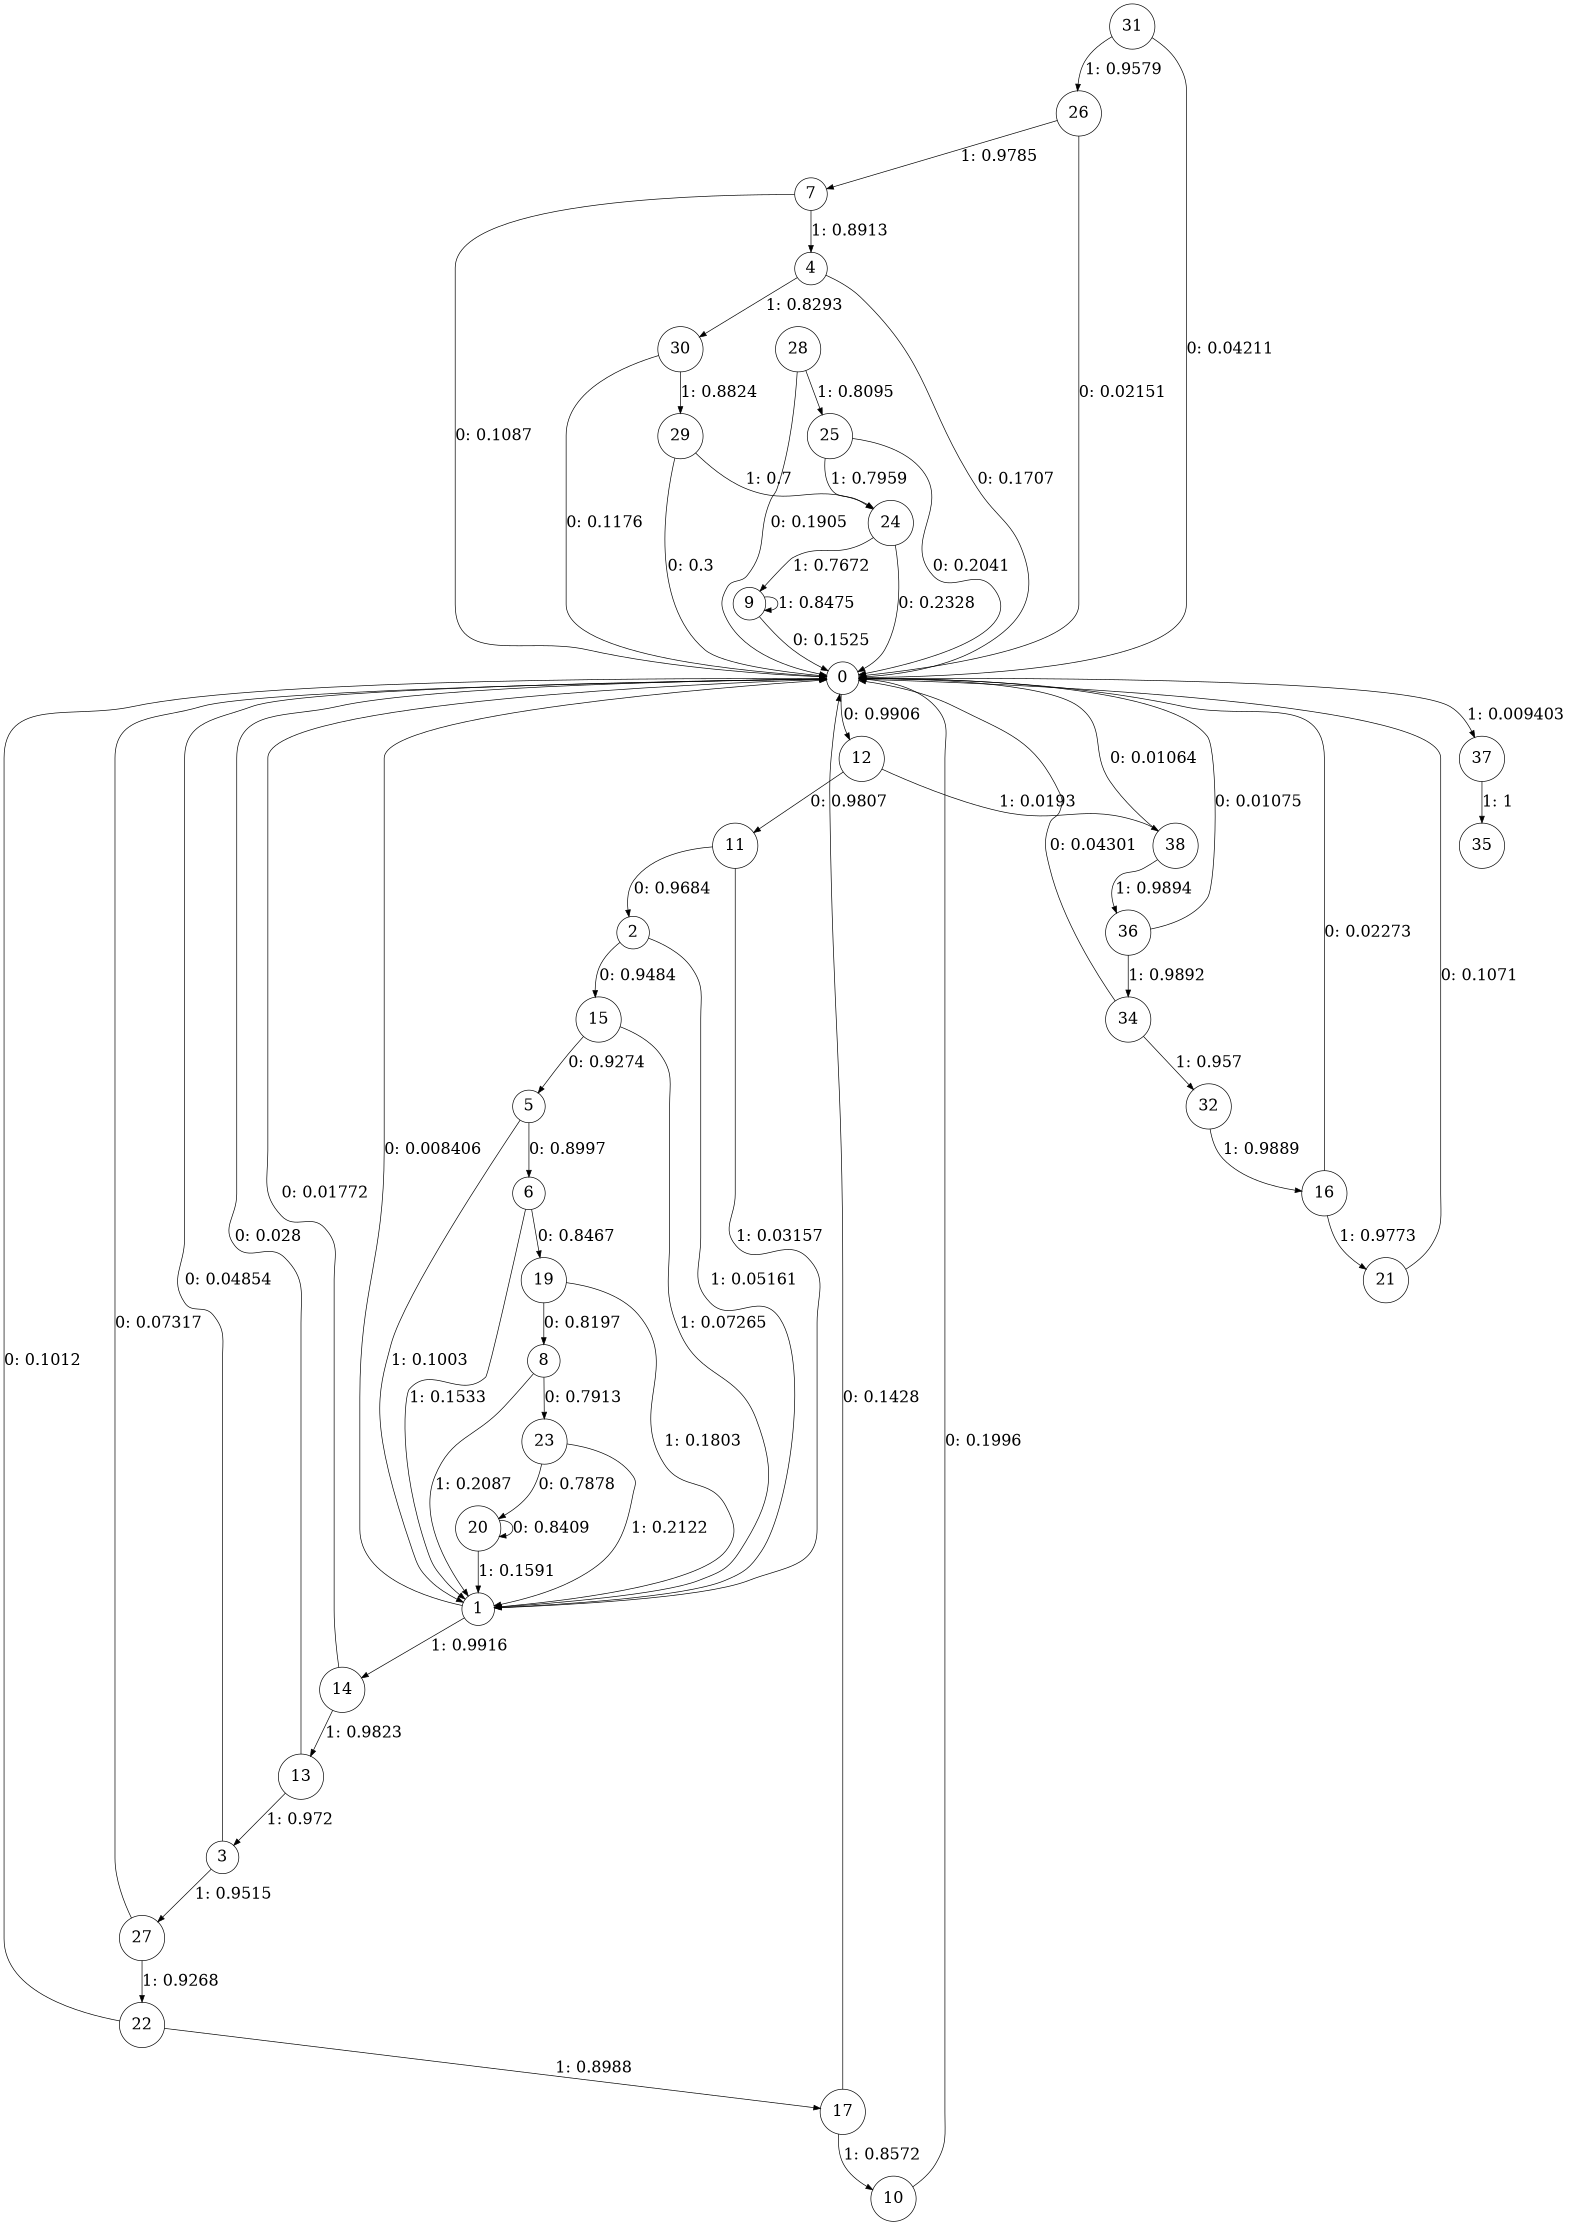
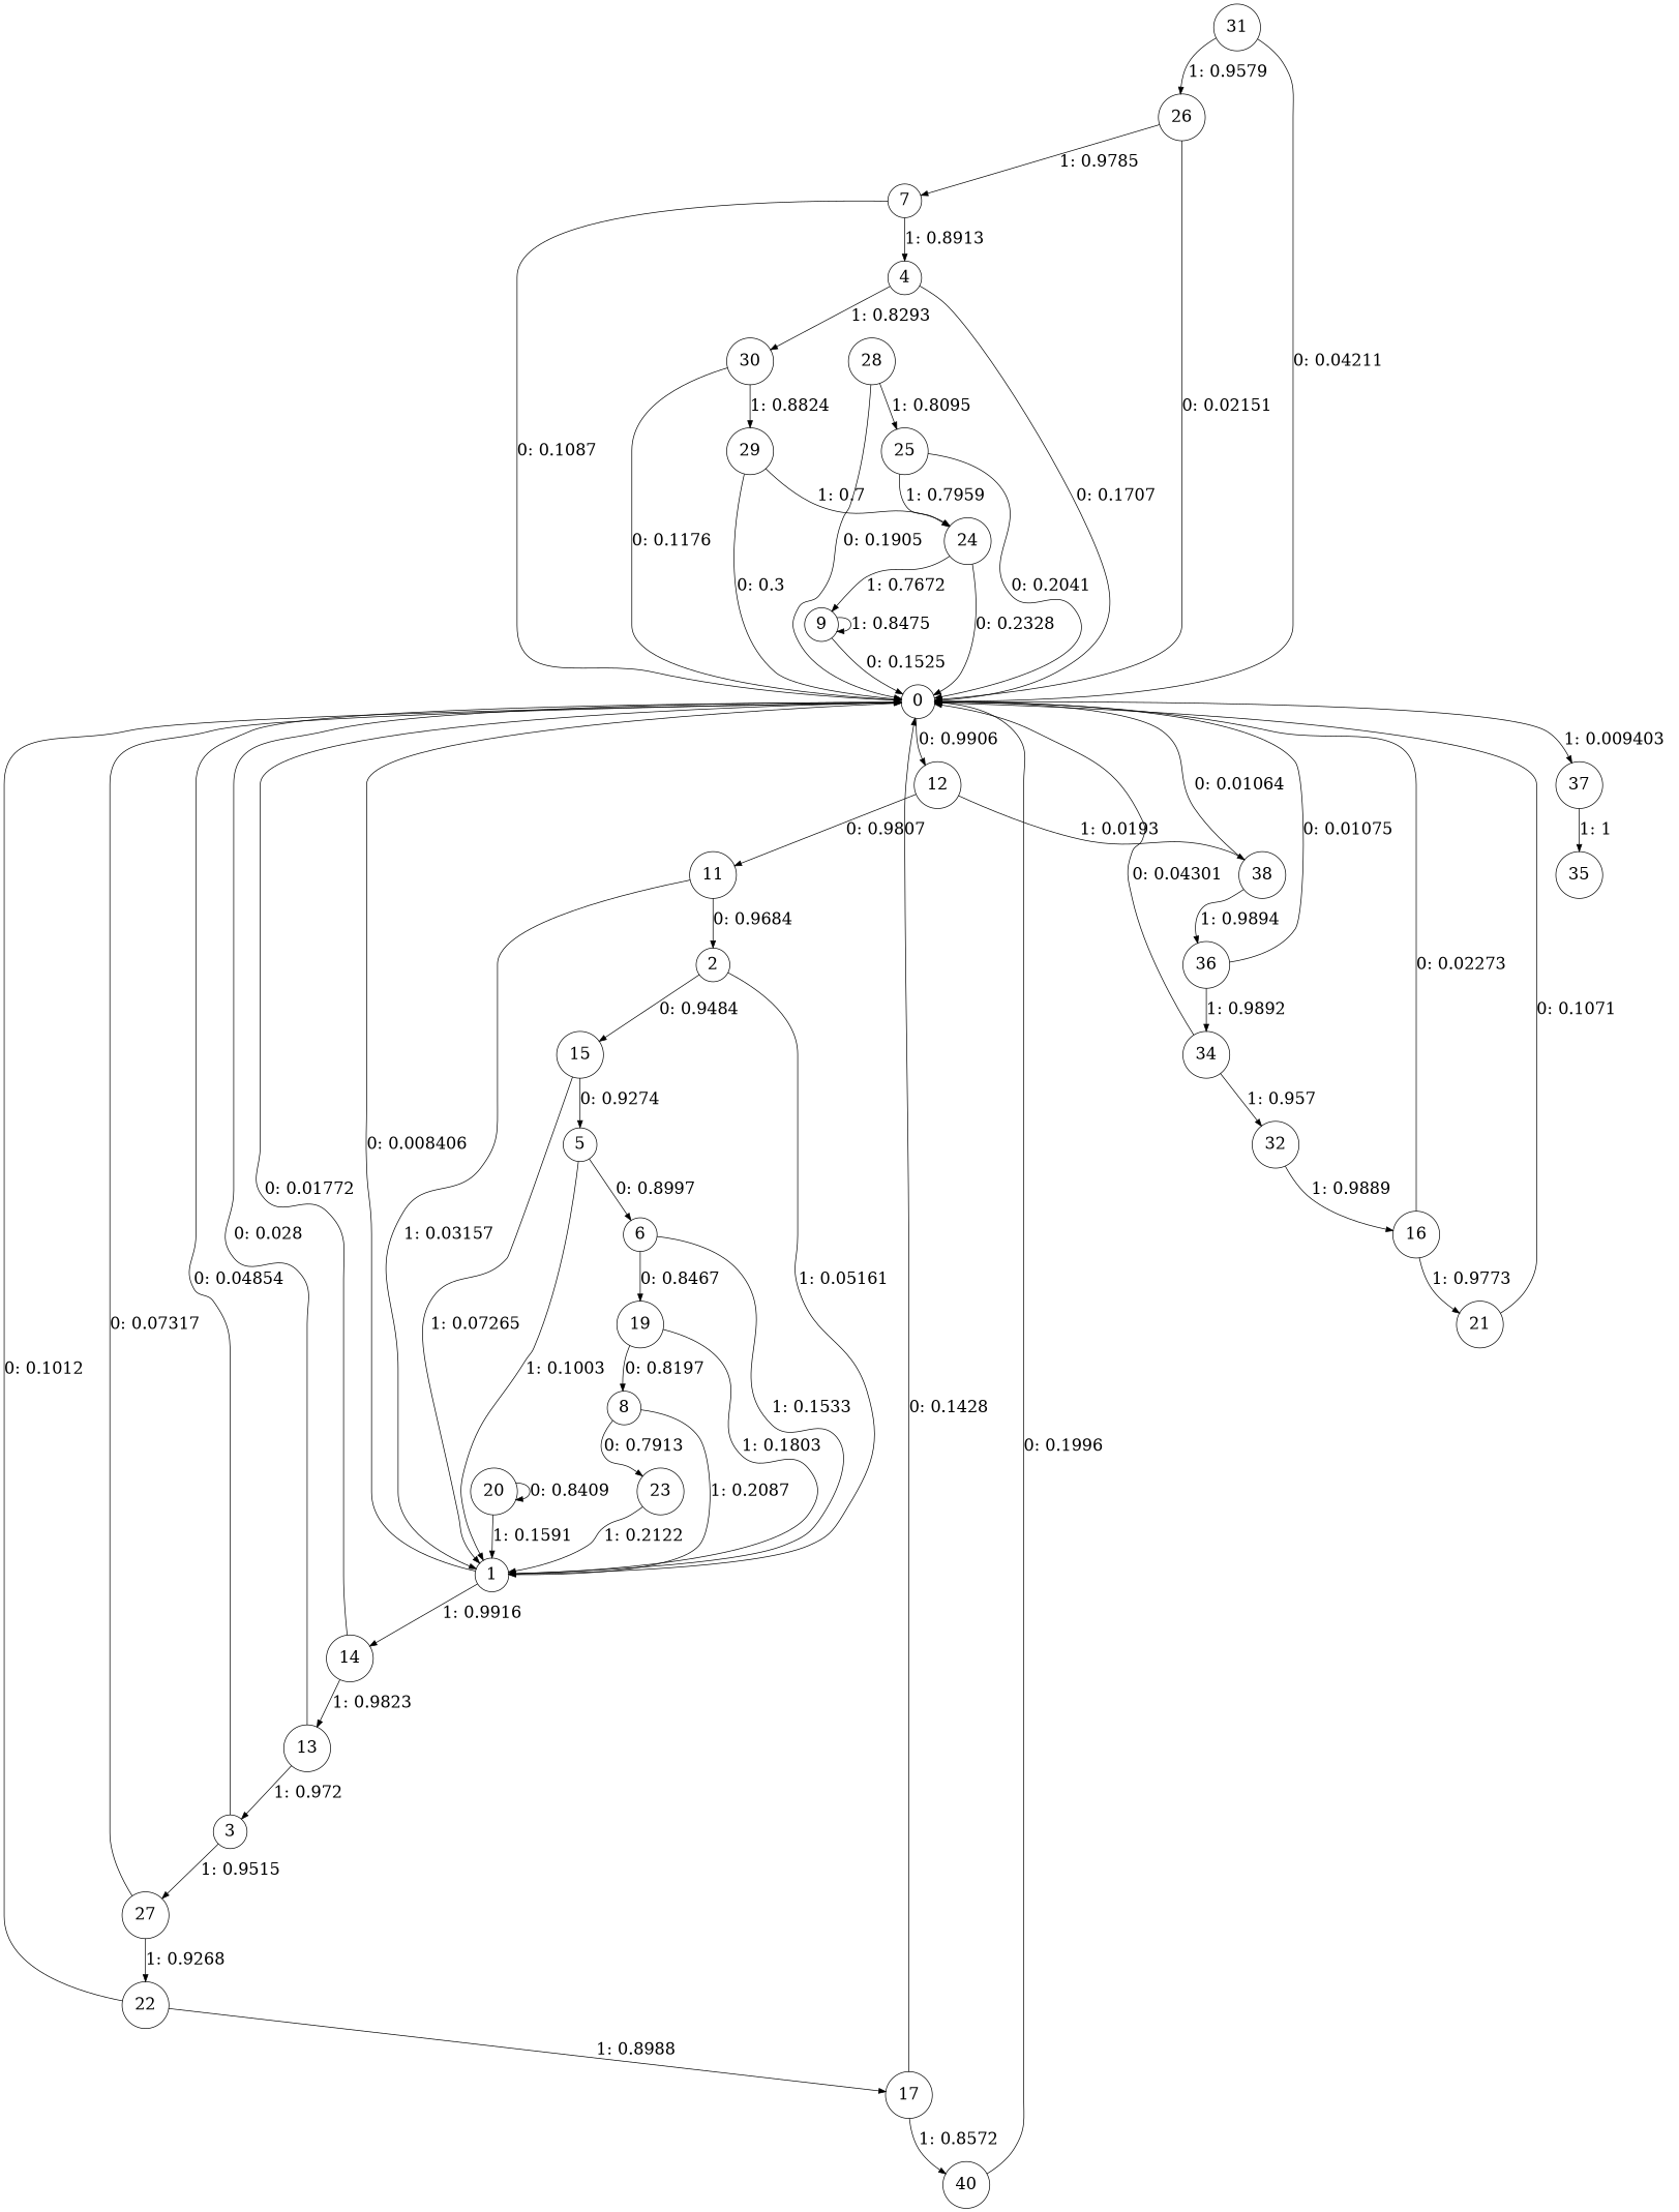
  digraph {
    node [fontsize=24 shape=circle]
    edge [fontsize=24]
    0
    12
    37
    11
    38
    35
    1
    2
    36
    14
    13
    3
    15
    5
    6
    27
    22
    17
    4
    30
    29
    24
    19
    8
    23
    7
    20
    9
-   10
+   10 [label=40]
    25
    34
    16
    21
    28
    26
    31
    32
    0 -> 12 [label="0: 0.9906   "]
    0 -> 37 [label="1: 0.009403  "]
    12 -> 11 [label="0: 0.9807   "]
    12 -> 38 [label="1: 0.0193   "]
    37 -> 35 [label="1: 1        "]
    11 -> 1 [label="1: 0.03157  "]
    11 -> 2 [label="0: 0.9684   "]
    38 -> 0 [label="0: 0.01064  "]
    38 -> 36 [label="1: 0.9894   "]
    1 -> 0 [label="0: 0.008406  "]
    1 -> 14 [label="1: 0.9916   "]
    2 -> 1 [label="1: 0.05161  "]
    2 -> 15 [label="0: 0.9484   "]
    36 -> 0 [label="0: 0.01075  "]
    36 -> 34 [label="1: 0.9892   "]
    14 -> 0 [label="0: 0.01772  "]
    14 -> 13 [label="1: 0.9823   "]
    13 -> 0 [label="0: 0.028    "]
    13 -> 3 [label="1: 0.972    "]
    3 -> 0 [label="0: 0.04854  "]
    3 -> 27 [label="1: 0.9515   "]
    15 -> 1 [label="1: 0.07265  "]
    15 -> 5 [label="0: 0.9274   "]
    5 -> 1 [label="1: 0.1003   "]
    5 -> 6 [label="0: 0.8997   "]
    6 -> 1 [label="1: 0.1533   "]
    6 -> 19 [label="0: 0.8467   "]
    27 -> 0 [label="0: 0.07317  "]
    27 -> 22 [label="1: 0.9268   "]
    22 -> 0 [label="0: 0.1012   "]
    22 -> 17 [label="1: 0.8988   "]
    17 -> 0 [label="0: 0.1428   "]
    17 -> 10 [label="1: 0.8572   "]
    4 -> 0 [label="0: 0.1707   "]
    4 -> 30 [label="1: 0.8293   "]
    30 -> 0 [label="0: 0.1176   "]
    30 -> 29 [label="1: 0.8824   "]
    29 -> 0 [label="0: 0.3      "]
    29 -> 24 [label="1: 0.7      "]
    24 -> 0 [label="0: 0.2328   "]
    24 -> 9 [label="1: 0.7672   "]
    19 -> 1 [label="1: 0.1803   "]
    19 -> 8 [label="0: 0.8197   "]
    8 -> 1 [label="1: 0.2087   "]
    8 -> 23 [label="0: 0.7913   "]
    23 -> 1 [label="1: 0.2122   "]
-   23 -> 20 [label="0: 0.7878   "]
    7 -> 0 [label="0: 0.1087   "]
    7 -> 4 [label="1: 0.8913   "]
    20 -> 1 [label="1: 0.1591   "]
    20 -> 20 [label="0: 0.8409   "]
    9 -> 0 [label="0: 0.1525   "]
    9 -> 9 [label="1: 0.8475   "]
    10 -> 0 [label="0: 0.1996   "]
    25 -> 0 [label="0: 0.2041   "]
    25 -> 24 [label="1: 0.7959   "]
    34 -> 0 [label="0: 0.04301  "]
    34 -> 32 [label="1: 0.957    "]
    16 -> 0 [label="0: 0.02273  "]
    16 -> 21 [label="1: 0.9773   "]
    21 -> 0 [label="0: 0.1071   "]
    28 -> 0 [label="0: 0.1905   "]
    28 -> 25 [label="1: 0.8095   "]
    26 -> 0 [label="0: 0.02151  "]
    26 -> 7 [label="1: 0.9785   "]
    31 -> 0 [label="0: 0.04211  "]
    31 -> 26 [label="1: 0.9579   "]
    32 -> 16 [label="1: 0.9889   "]
  }
